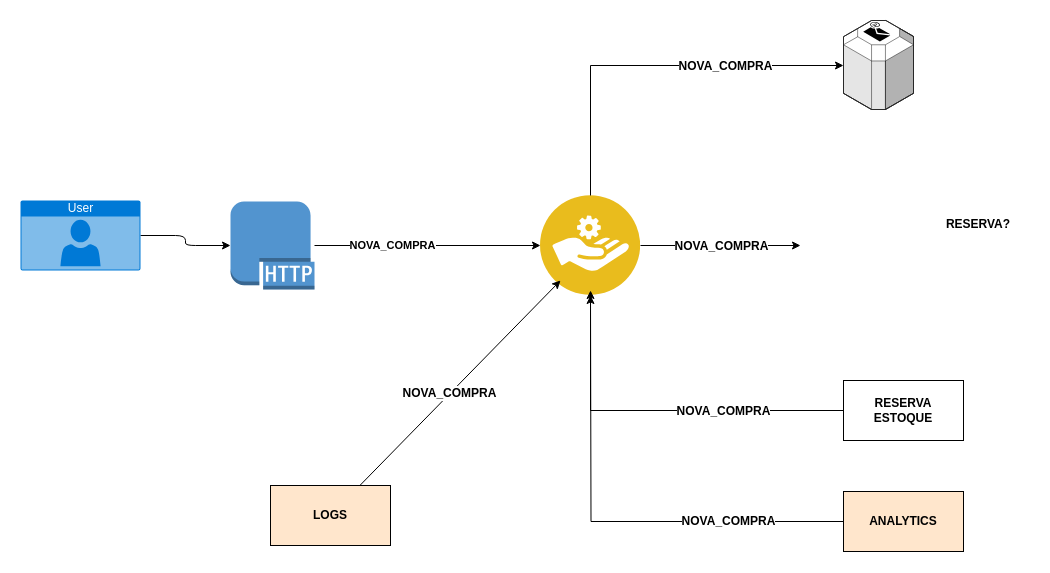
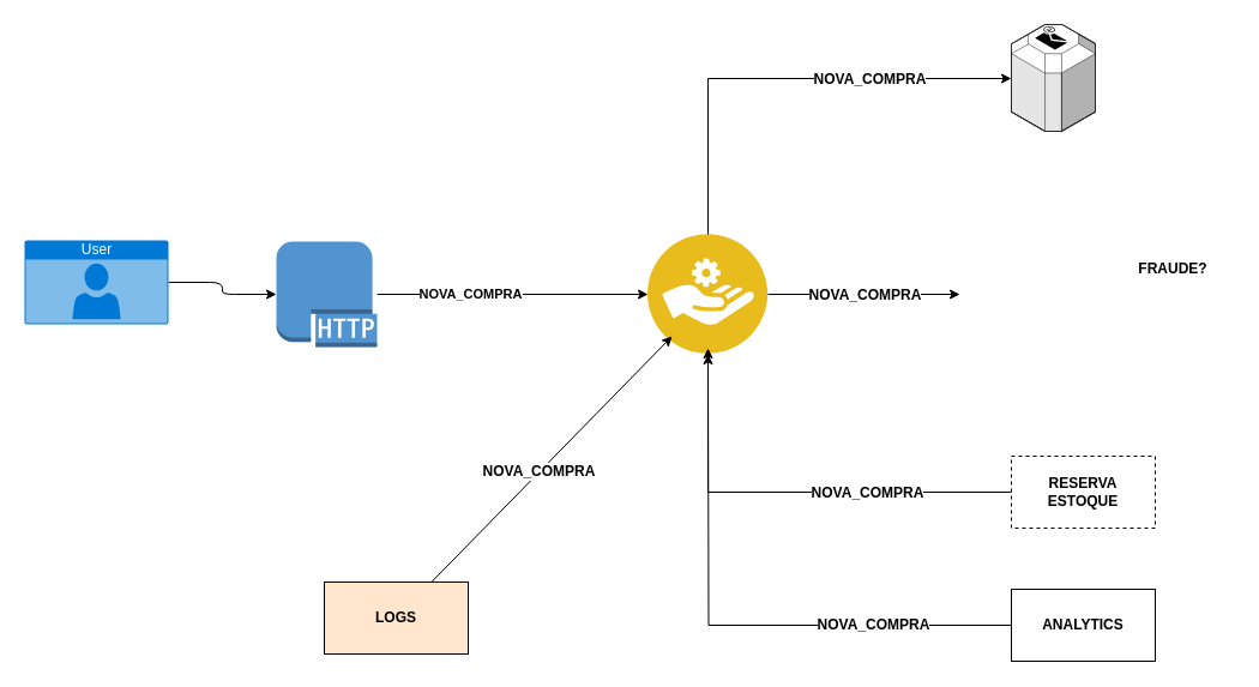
  <mxCell id="0" />
  <mxCell id="1" parent="0" />
  <mxCell id="2" style="edgeStyle=orthogonalEdgeStyle;rounded=0;orthogonalLoop=1;jettySize=auto;html=1;fontSize=12;" edge="1" parent="1" source="4" target="8"><mxGeometry relative="1" as="geometry" /></mxCell>
  <mxCell id="3" value="NOVA_COMPRA" style="edgeLabel;html=1;align=center;verticalAlign=middle;resizable=0;points=[];fontSize=12;fontStyle=1" vertex="1" connectable="0" parent="2"><mxGeometry x="0.2" relative="1" as="geometry"><mxPoint x="-16" as="offset" /></mxGeometry></mxCell>
  <mxCell id="4" value="" style="aspect=fixed;perimeter=ellipsePerimeter;html=1;align=center;shadow=0;dashed=0;fontSize=12;spacingTop=3;image;image=img/lib/ibm/applications/service_broker.svg;" vertex="1" parent="1"><mxGeometry x="540" y="195" width="100" height="100" as="geometry" /></mxCell>
  <mxCell id="5" style="edgeStyle=orthogonalEdgeStyle;rounded=0;orthogonalLoop=1;jettySize=auto;html=1;fontSize=12;" edge="1" parent="1" source="4" target="7"><mxGeometry relative="1" as="geometry"><Array as="points"><mxPoint x="590" y="65" /></Array></mxGeometry></mxCell>
  <mxCell id="6" value="NOVA_COMPRA" style="edgeLabel;html=1;align=center;verticalAlign=middle;resizable=0;points=[];fontSize=12;fontStyle=1" vertex="1" connectable="0" parent="5"><mxGeometry x="0.379" y="-2" relative="1" as="geometry"><mxPoint y="-2" as="offset" /></mxGeometry></mxCell>
  <mxCell id="7" value="" style="verticalLabelPosition=bottom;html=1;verticalAlign=top;strokeWidth=1;align=center;outlineConnect=0;dashed=0;outlineConnect=0;shape=mxgraph.aws3d.email_service;aspect=fixed;shadow=0;fontSize=12;" vertex="1" parent="1"><mxGeometry x="843" y="20" width="70" height="89" as="geometry" /></mxCell>
  <mxCell id="8" value="" style="shape=image;html=1;verticalAlign=top;verticalLabelPosition=bottom;imageAspect=0;aspect=fixed;image=https://cdn2.iconfinder.com/data/icons/detecting-fake-news-glyph-1/64/detecting-research-news-check-verify-128.png;shadow=0;fontSize=12;" vertex="1" parent="1"><mxGeometry x="800" y="181" width="128" height="128" as="geometry" /></mxCell>
- <mxCell id="9" value="RESERVA?" style="text;html=1;strokeColor=none;fillColor=none;align=center;verticalAlign=middle;whiteSpace=wrap;rounded=0;shadow=0;fontSize=12;fontStyle=1" vertex="1" parent="1"><mxGeometry x="928" y="204" width="100" height="40" as="geometry" /></mxCell>
+ <mxCell id="9" value="FRAUDE?" style="text;html=1;strokeColor=none;fillColor=none;align=center;verticalAlign=middle;whiteSpace=wrap;rounded=0;shadow=0;fontSize=12;fontStyle=1" vertex="1" parent="1"><mxGeometry x="928" y="204" width="100" height="40" as="geometry" /></mxCell>
  <mxCell id="10" style="edgeStyle=orthogonalEdgeStyle;rounded=0;orthogonalLoop=1;jettySize=auto;html=1;fontSize=12;" edge="1" parent="1" source="12" target="4"><mxGeometry relative="1" as="geometry" /></mxCell>
  <mxCell id="11" value="NOVA_COMPRA" style="edgeLabel;html=1;align=center;verticalAlign=middle;resizable=0;points=[];fontSize=12;fontStyle=1" vertex="1" connectable="0" parent="10"><mxGeometry x="-0.487" relative="1" as="geometry"><mxPoint x="-27" as="offset" /></mxGeometry></mxCell>
- <mxCell id="12" value="RESERVA ESTOQUE" style="rounded=0;whiteSpace=wrap;html=1;shadow=0;fontSize=12;fontStyle=1" vertex="1" parent="1"><mxGeometry x="843" y="380" width="120" height="60" as="geometry" /></mxCell>
+ <mxCell id="12" value="RESERVA ESTOQUE" style="rounded=0;whiteSpace=wrap;html=1;shadow=0;fontSize=12;fontStyle=1;dashed=1;" vertex="1" parent="1"><mxGeometry x="843" y="380" width="120" height="60" as="geometry" /></mxCell>
  <mxCell id="13" style="edgeStyle=orthogonalEdgeStyle;rounded=0;orthogonalLoop=1;jettySize=auto;html=1;fontSize=12;" edge="1" parent="1" source="15"><mxGeometry relative="1" as="geometry"><mxPoint x="590" y="290" as="targetPoint" /></mxGeometry></mxCell>
  <mxCell id="14" value="NOVA_COMPRA" style="edgeLabel;html=1;align=center;verticalAlign=middle;resizable=0;points=[];fontSize=12;fontStyle=1" vertex="1" connectable="0" parent="13"><mxGeometry x="-0.521" y="-1" relative="1" as="geometry"><mxPoint as="offset" /></mxGeometry></mxCell>
- <mxCell id="15" value="ANALYTICS" style="rounded=0;whiteSpace=wrap;html=1;shadow=0;fontSize=12;fontStyle=1;fillColor=#ffe6cc;" vertex="1" parent="1"><mxGeometry x="843" y="491" width="120" height="60" as="geometry" /></mxCell>
+ <mxCell id="15" value="ANALYTICS" style="rounded=0;whiteSpace=wrap;html=1;shadow=0;fontSize=12;fontStyle=1" vertex="1" parent="1"><mxGeometry x="843" y="491" width="120" height="60" as="geometry" /></mxCell>
  <mxCell id="16" style="rounded=0;orthogonalLoop=1;jettySize=auto;html=1;fontSize=12;" edge="1" parent="1" source="18"><mxGeometry relative="1" as="geometry"><mxPoint x="560" y="280" as="targetPoint" /></mxGeometry></mxCell>
  <mxCell id="17" value="NOVA_COMPRA" style="edgeLabel;html=1;align=center;verticalAlign=middle;resizable=0;points=[];fontSize=12;fontStyle=1" vertex="1" connectable="0" parent="16"><mxGeometry x="-0.109" y="1" relative="1" as="geometry"><mxPoint as="offset" /></mxGeometry></mxCell>
  <mxCell id="18" value="LOGS" style="rounded=0;whiteSpace=wrap;html=1;shadow=0;fontSize=12;fontStyle=1;fillColor=#ffe6cc;" vertex="1" parent="1"><mxGeometry x="270" y="485" width="120" height="60" as="geometry" /></mxCell>
  <mxCell id="19" value="" style="edgeStyle=orthogonalEdgeStyle;curved=0;rounded=1;sketch=0;orthogonalLoop=1;jettySize=auto;html=1;" edge="1" parent="1" source="20" target="23"><mxGeometry relative="1" as="geometry" /></mxCell>
  <mxCell id="20" value="User" style="html=1;strokeColor=none;fillColor=#0079D6;labelPosition=center;verticalLabelPosition=middle;verticalAlign=top;align=center;fontSize=12;outlineConnect=0;spacingTop=-6;fontColor=#FFFFFF;shape=mxgraph.sitemap.user;rounded=0;sketch=0;" vertex="1" parent="1"><mxGeometry x="20" y="200" width="120" height="70" as="geometry" /></mxCell>
  <mxCell id="21" style="edgeStyle=orthogonalEdgeStyle;curved=0;rounded=1;sketch=0;orthogonalLoop=1;jettySize=auto;html=1;entryX=0;entryY=0.5;entryDx=0;entryDy=0;" edge="1" parent="1" source="23" target="4"><mxGeometry relative="1" as="geometry" /></mxCell>
  <mxCell id="22" value="NOVA_COMPRA" style="edgeLabel;html=1;align=center;verticalAlign=middle;resizable=0;points=[];fontStyle=1" vertex="1" connectable="0" parent="21"><mxGeometry x="-0.319" y="1" relative="1" as="geometry"><mxPoint as="offset" /></mxGeometry></mxCell>
  <mxCell id="23" value="" style="outlineConnect=0;dashed=0;verticalLabelPosition=bottom;verticalAlign=top;align=center;html=1;shape=mxgraph.aws3.http_protocol;fillColor=#5294CF;gradientColor=none;rounded=0;sketch=0;" vertex="1" parent="1"><mxGeometry x="230" y="201" width="84" height="88" as="geometry" /></mxCell>
